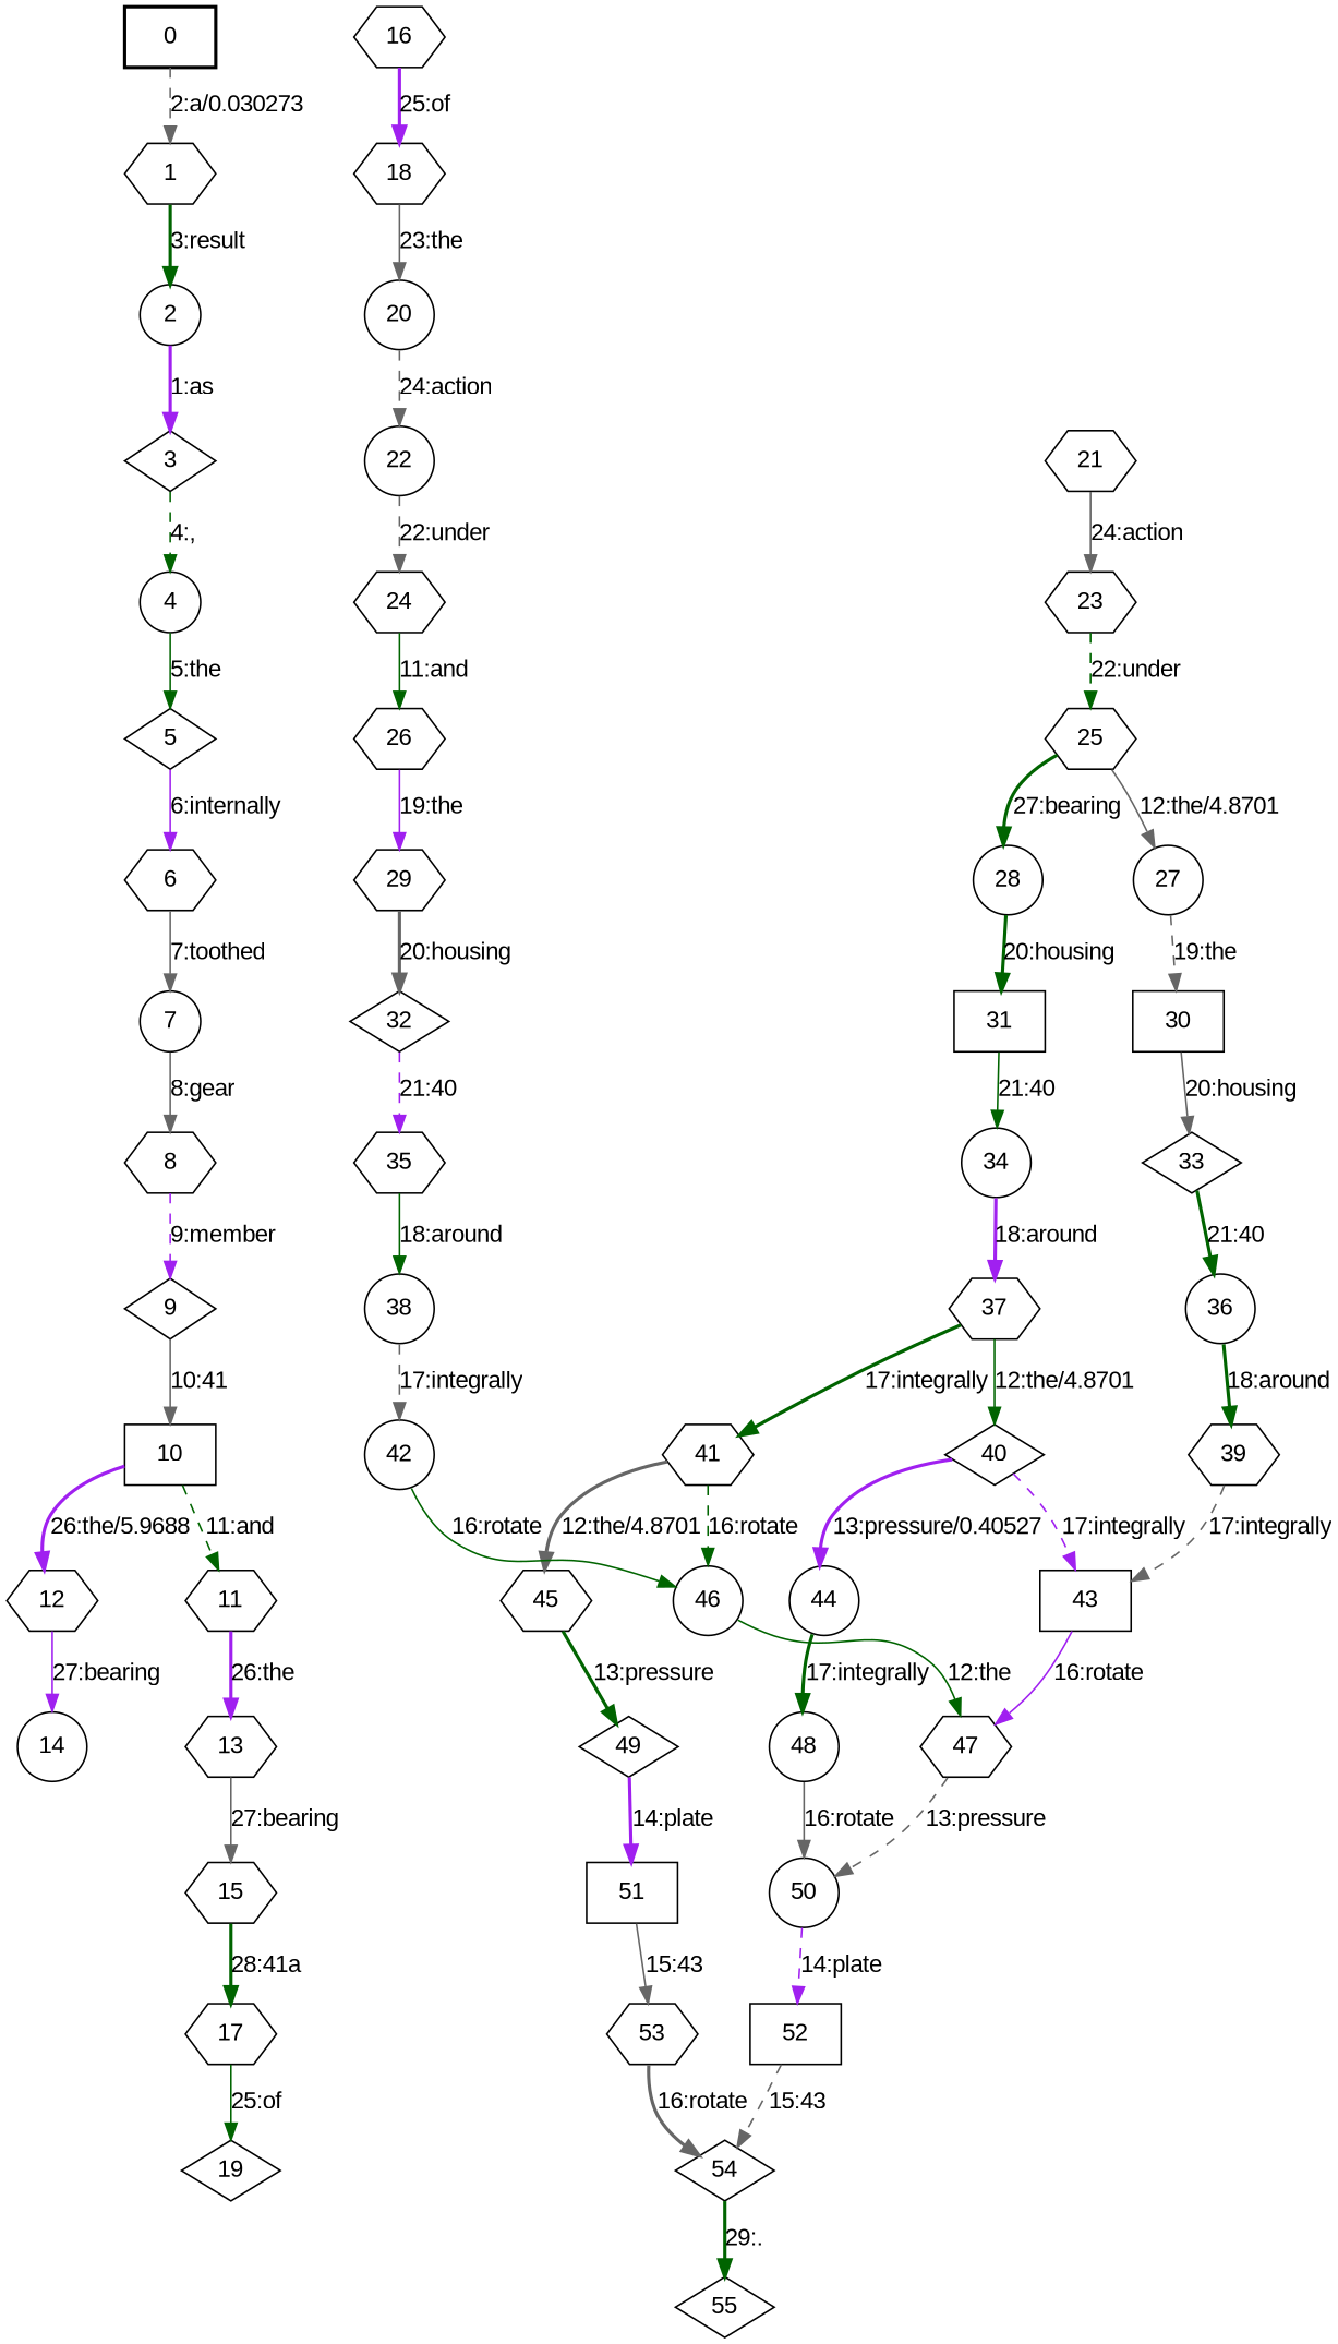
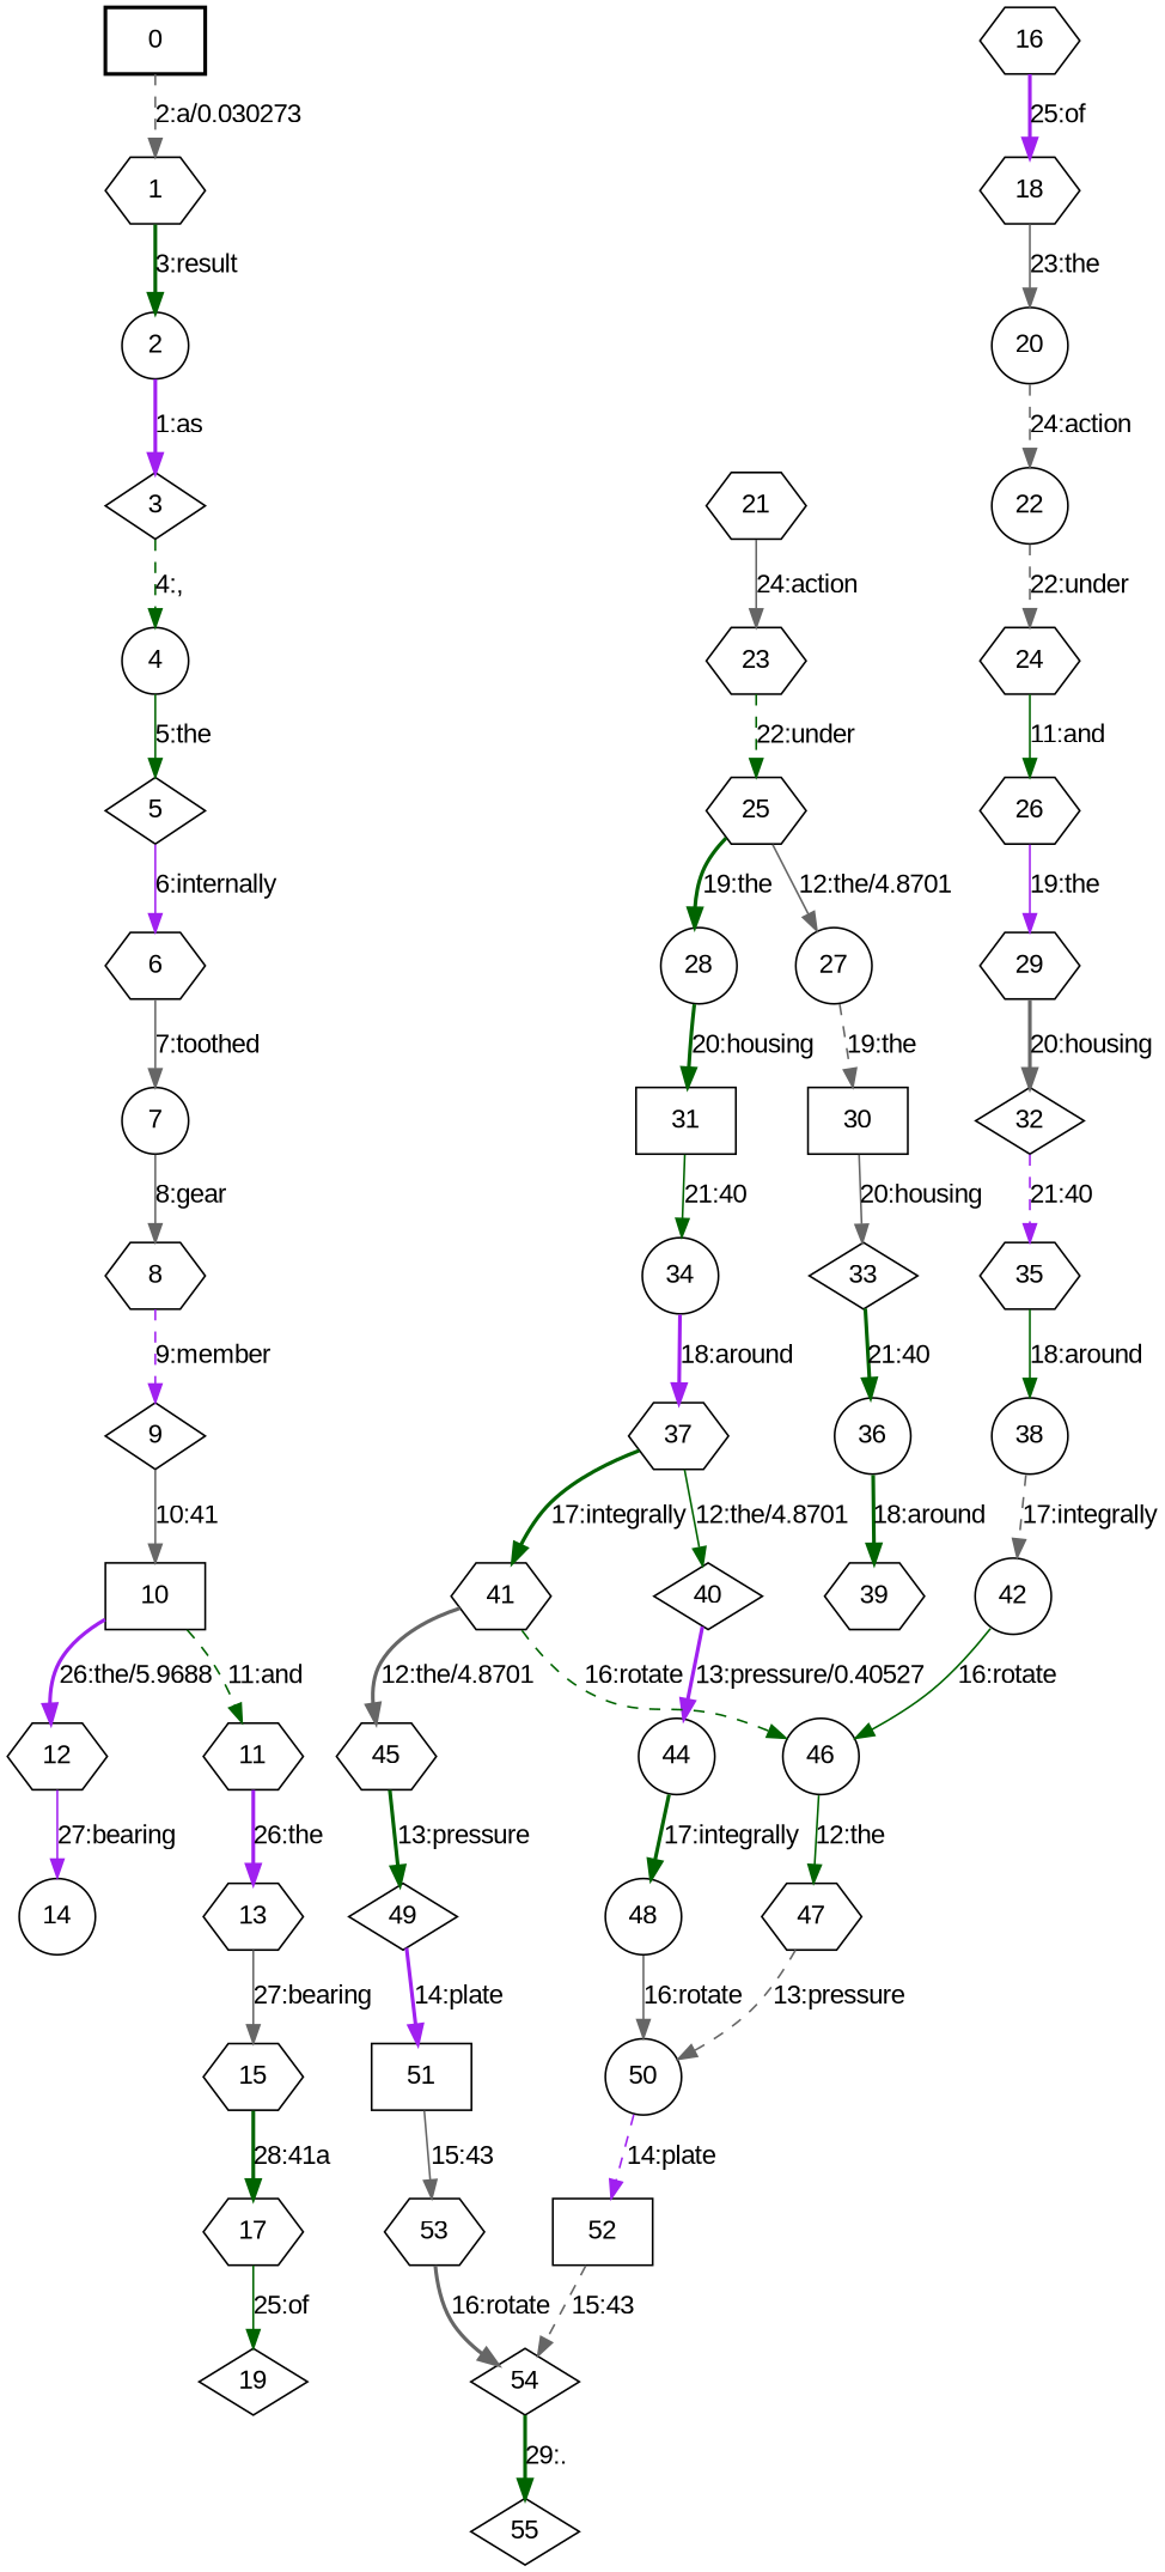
  digraph {
    fontname="Liberation Sans"
    nodesep=0.25
    rankdir=TB
    ranksep=0.4
    node [fontname="Liberation Sans" fontsize=14 shape=hexagon style=solid]
    edge [color=darkgreen fontname="Liberation Sans" fontsize=14 style=solid]
    n1 [label=0 shape=box style=bold]
    n2 [label=1]
    n3 [label=2 shape=circle]
    n4 [label=3 shape=diamond]
    n5 [label=4 shape=circle]
    n6 [label=5 shape=diamond]
    n7 [label=6]
    n8 [label=7 shape=circle]
    n9 [label=8]
    n10 [label=9 shape=diamond]
    n11 [label=10 shape=box]
    n12 [label=12]
    n13 [label=11]
    n14 [label=14 shape=circle]
    n15 [label=13]
    n16 [label=15]
    n17 [label=17]
    n18 [label=16]
    n19 [label=18]
    n20 [label=19 shape=diamond]
    n21 [label=20 shape=circle]
    n22 [label=22 shape=circle]
    n23 [label=21]
    n24 [label=23]
    n25 [label=24]
    n26 [label=25]
    n27 [label=26]
    n28 [label=27 shape=circle]
    n29 [label=28 shape=circle]
    n30 [label=29]
    n31 [label=30 shape=box]
    n32 [label=31 shape=box]
    n33 [label=32 shape=diamond]
    n34 [label=33 shape=diamond]
    n35 [label=34 shape=circle]
    n36 [label=35]
    n37 [label=36 shape=circle]
    n38 [label=37]
    n39 [label=38 shape=circle]
    n40 [label=39]
    n41 [label=40 shape=diamond]
    n42 [label=41]
    n43 [label=42 shape=circle]
-   n44 [label=43 shape=box]
    n45 [label=44 shape=circle]
    n46 [label=45]
    n47 [label=46 shape=circle]
    n48 [label=47]
    n49 [label=48 shape=circle]
    n50 [label=49 shape=diamond]
    n51 [label=50 shape=circle]
    n52 [label=51 shape=box]
    n53 [label=52 shape=box]
    n54 [label=53]
    n55 [label=54 shape=diamond]
    n56 [label=55 shape=diamond]
    n1 -> n2 [color=gray40 label="2:a/0.030273" style=dashed]
    n2 -> n3 [label="3:result" style=bold]
    n3 -> n4 [color=purple label="1:as" style=bold]
    n4 -> n5 [label="4:," style=dashed]
    n5 -> n6 [label="5:the"]
    n6 -> n7 [color=purple label="6:internally"]
    n7 -> n8 [color=gray40 label="7:toothed"]
    n8 -> n9 [color=gray40 label="8:gear"]
    n9 -> n10 [color=purple label="9:member" style=dashed]
    n10 -> n11 [color=gray40 label="10:41"]
    n11 -> n12 [color=purple label="26:the/5.9688" style=bold]
    n11 -> n13 [label="11:and" style=dashed]
    n12 -> n14 [color=purple label="27:bearing"]
    n13 -> n15 [color=purple label="26:the" style=bold]
    n15 -> n16 [color=gray40 label="27:bearing"]
    n16 -> n17 [label="28:41a" style=bold]
    n17 -> n20 [label="25:of"]
    n18 -> n19 [color=purple label="25:of" style=bold]
    n19 -> n21 [color=gray40 label="23:the"]
    n21 -> n22 [color=gray40 label="24:action" style=dashed]
    n22 -> n25 [color=gray40 label="22:under" style=dashed]
    n23 -> n24 [color=gray40 label="24:action"]
    n24 -> n26 [label="22:under" style=dashed]
    n25 -> n27 [label="11:and"]
    n26 -> n28 [color=gray40 label="12:the/4.8701"]
-   n26 -> n29 [label="27:bearing" style=bold]
+   n26 -> n29 [label="19:the" style=bold]
    n27 -> n30 [color=purple label="19:the"]
    n28 -> n31 [color=gray40 label="19:the" style=dashed]
    n29 -> n32 [label="20:housing" style=bold]
    n30 -> n33 [color=gray40 label="20:housing" style=bold]
    n31 -> n34 [color=gray40 label="20:housing"]
    n32 -> n35 [label="21:40"]
    n33 -> n36 [color=purple label="21:40" style=dashed]
    n34 -> n37 [label="21:40" style=bold]
    n35 -> n38 [color=purple label="18:around" style=bold]
    n36 -> n39 [label="18:around"]
    n37 -> n40 [label="18:around" style=bold]
    n38 -> n41 [label="12:the/4.8701"]
    n38 -> n42 [label="17:integrally" style=bold]
    n39 -> n43 [color=gray40 label="17:integrally" style=dashed]
-   n40 -> n44 [color=gray40 label="17:integrally" style=dashed]
-   n41 -> n44 [color=purple label="17:integrally" style=dashed]
    n41 -> n45 [color=purple label="13:pressure/0.40527" style=bold]
    n42 -> n46 [color=gray40 label="12:the/4.8701" style=bold]
    n42 -> n47 [label="16:rotate" style=dashed]
    n43 -> n47 [label="16:rotate"]
-   n44 -> n48 [color=purple label="16:rotate"]
    n45 -> n49 [label="17:integrally" style=bold]
    n46 -> n50 [label="13:pressure" style=bold]
    n47 -> n48 [label="12:the"]
    n48 -> n51 [color=gray40 label="13:pressure" style=dashed]
    n49 -> n51 [color=gray40 label="16:rotate"]
    n50 -> n52 [color=purple label="14:plate" style=bold]
    n51 -> n53 [color=purple label="14:plate" style=dashed]
    n52 -> n54 [color=gray40 label="15:43"]
    n53 -> n55 [color=gray40 label="15:43" style=dashed]
    n54 -> n55 [color=gray40 label="16:rotate" style=bold]
    n55 -> n56 [label="29:." style=bold]
  }
